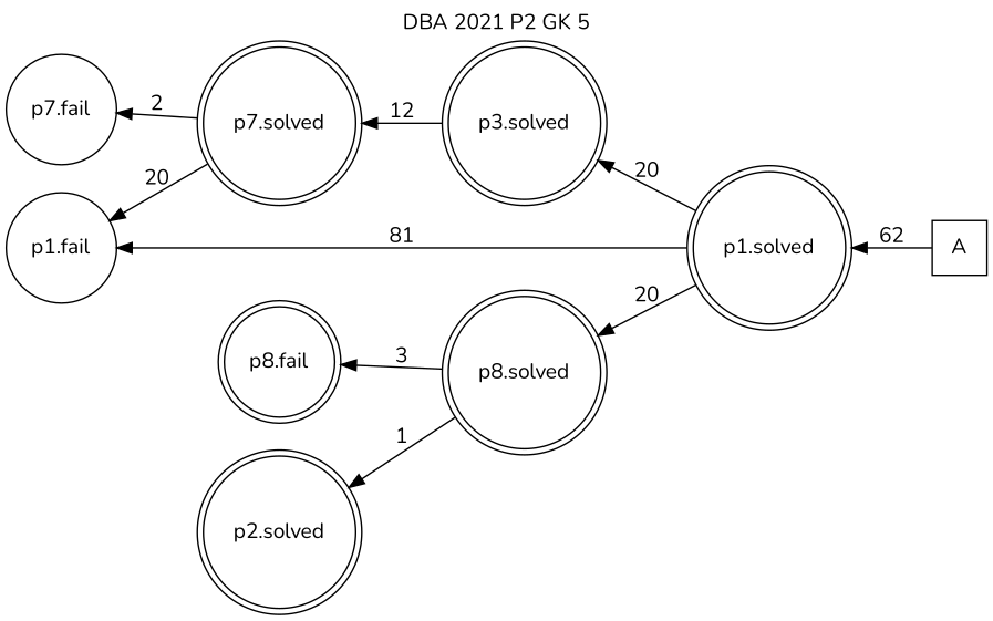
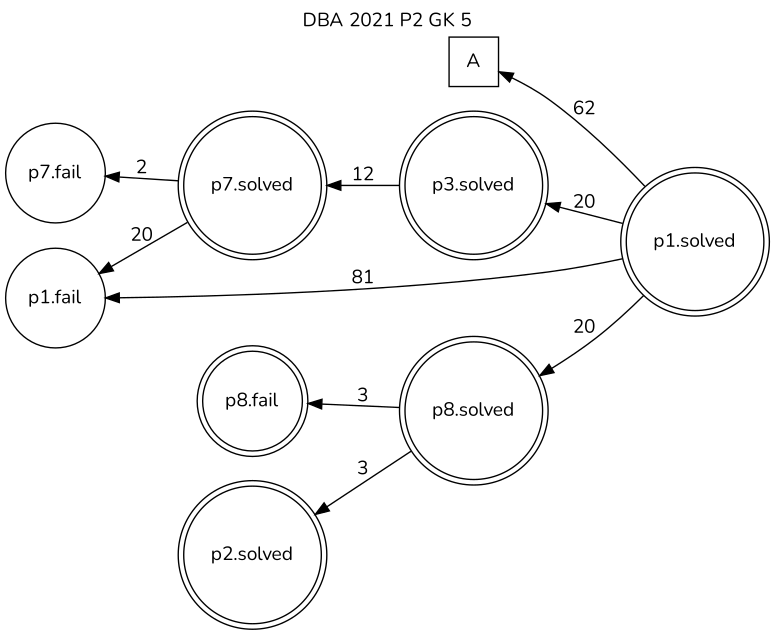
  digraph {
    fontname=Nunito
    label=" DBA 2021 P2 GK 5 "
    labelloc=tl
    rankdir=RL
    node [fontname=Nunito shape=doublecircle]
    edge [fontname=Nunito]
    n1 [label=A shape=square]
    n2 [label="p1.solved"]
    n3 [label="p3.solved"]
    n4 [label="p1.fail" shape=circle]
    n5 [label="p8.solved"]
    n6 [label="p7.solved"]
    n7 [label="p8.fail"]
    n8 [label="p2.solved"]
    n9 [label="p7.fail" shape=circle]
-   n1 -> n2 [label=62]
+   n2 -> n1 [label=62]
    n2 -> n3 [label=20]
    n2 -> n4 [label=81]
    n2 -> n5 [label=20]
    n3 -> n6 [label=12]
    n5 -> n7 [label=3]
-   n5 -> n8 [label=1]
+   n5 -> n8 [label=3]
    n6 -> n4 [label=20]
    n6 -> n9 [label=2]
  }
